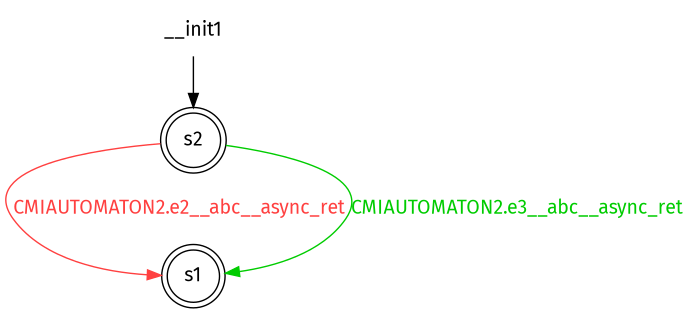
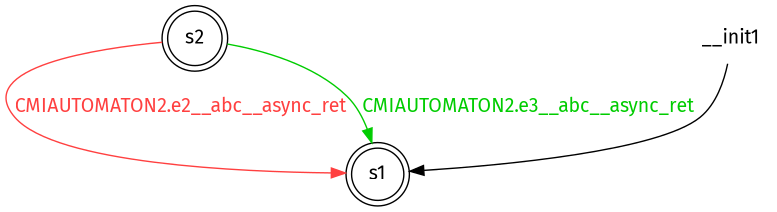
  digraph {
    fontname="Fira Sans"
    node [fontname="Fira Sans" shape=doublecircle]
    edge [fontname="Fira Sans"]
    n1 [label=<s1>]
    n2 [label=<s2>]
    __init1 [shape=none]
    n2 -> n1 [color="#ff4040" label=<<font color="#ff4040">CMIAUTOMATON2.e2__abc__async_ret</font>>]
    n2 -> n1 [color="#00cc00" label=<<font color="#00cc00">CMIAUTOMATON2.e3__abc__async_ret</font>>]
-   __init1 -> n2
+   __init1 -> n1
  }
